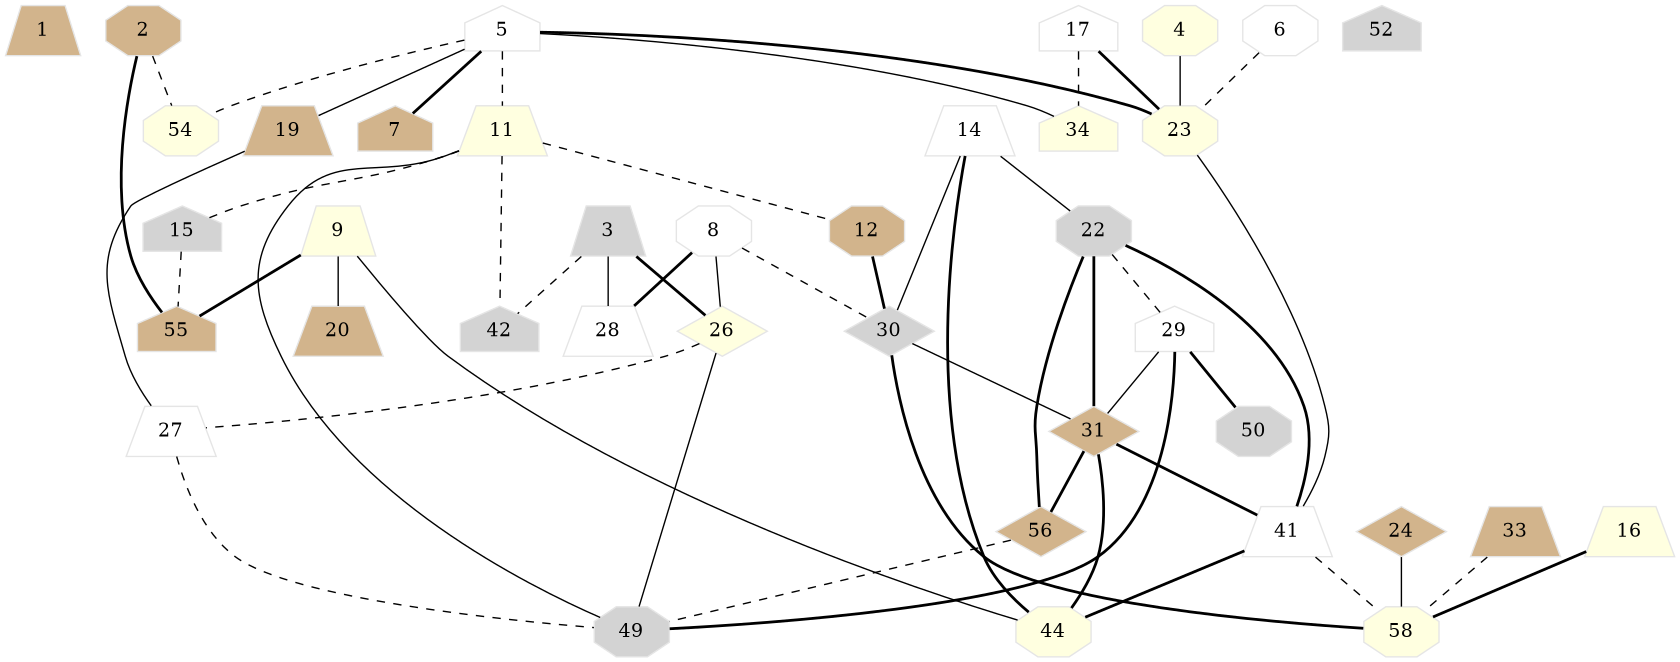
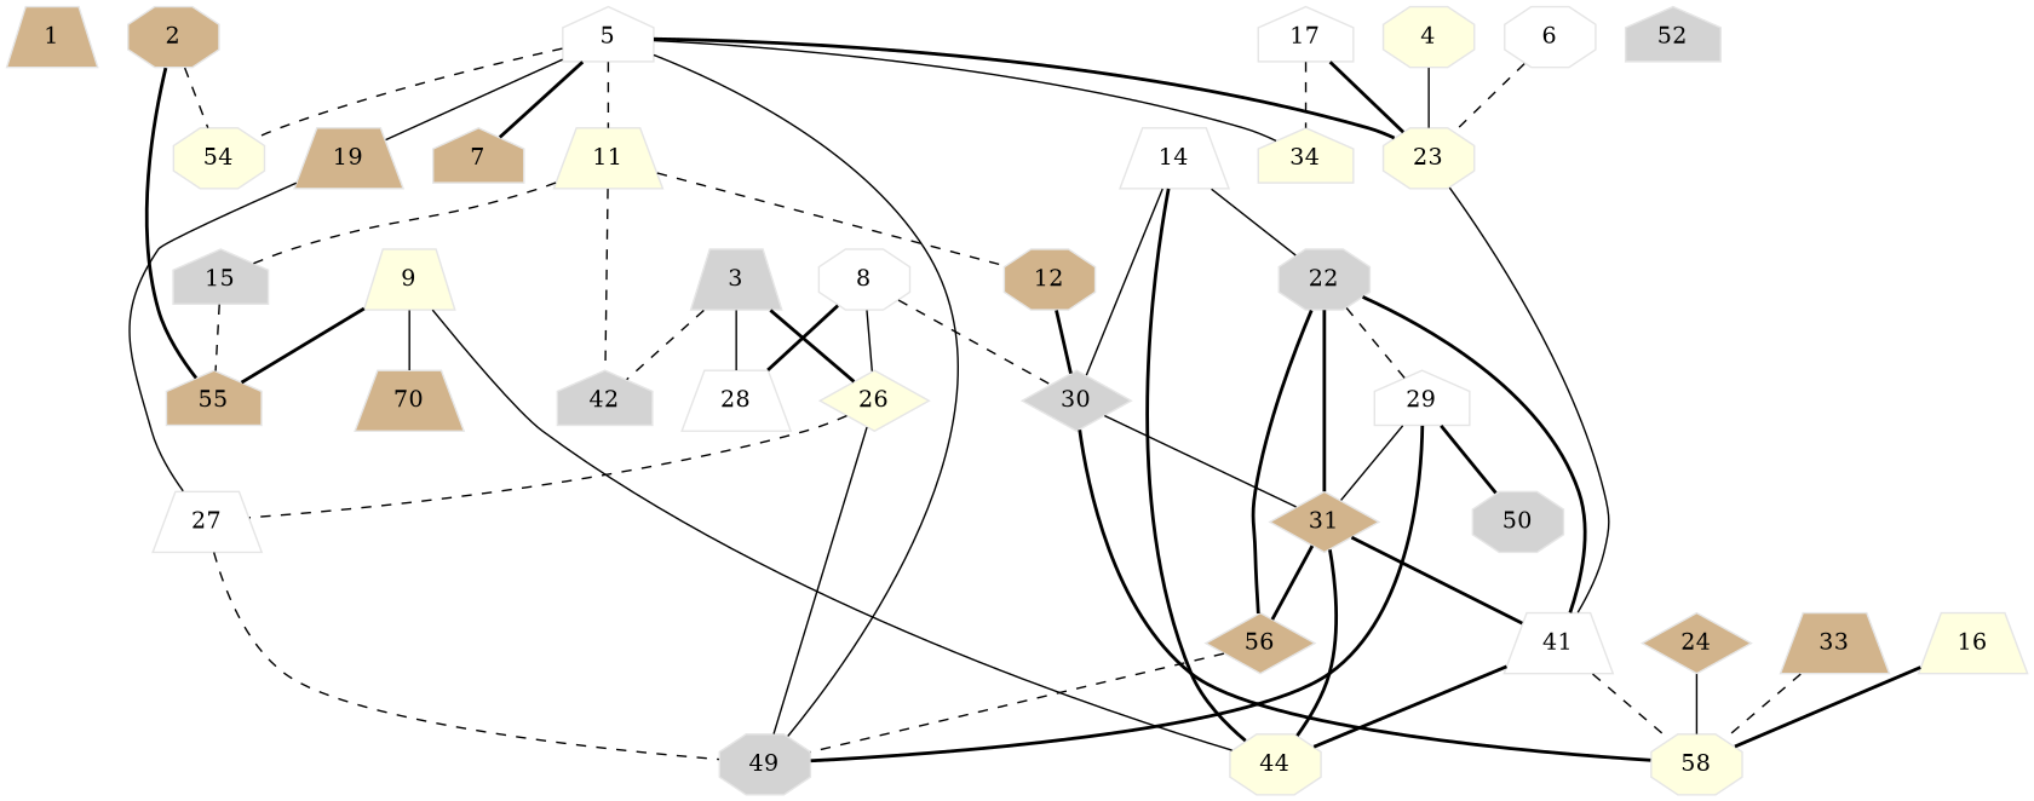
  graph {
    node [color=gray90 fillcolor=tan shape=trapezium style=filled]
    edge [style=bold]
    1
    2 [shape=octagon super="+43"]
    54 [fillcolor=lightyellow shape=octagon]
    55 [shape=house super="+57"]
    3 [fillcolor=lightgrey super="+10"]
    26 [fillcolor=lightyellow shape=diamond super="+45"]
    28 [fillcolor=white]
    42 [fillcolor=lightgrey shape=house]
    49 [fillcolor=lightgrey shape=octagon]
    27 [fillcolor=white super="+36"]
    58 [fillcolor=lightyellow shape=octagon super="+61"]
    33
    23 [fillcolor=lightyellow shape=octagon super="+38"]
    41 [fillcolor=white super="+53"]
    4 [fillcolor=lightyellow shape=octagon]
    5 [fillcolor=white shape=house super="+21"]
    7 [shape=house super="+51"]
    11 [fillcolor=lightyellow super="+35"]
    19 [super="+32"]
    34 [fillcolor=lightyellow shape=house super="+39"]
    12 [shape=octagon super="+25"]
    15 [fillcolor=lightgrey shape=house]
    6 [fillcolor=white shape=octagon]
    8 [fillcolor=white shape=octagon super="+56"]
    30 [fillcolor=lightgrey shape=diamond super="+48"]
    31 [shape=diamond super="+40"]
    9 [fillcolor=lightyellow]
-   20
+   20 [label=70]
    44 [fillcolor=lightyellow shape=octagon]
    14 [fillcolor=white super="+37"]
    22 [fillcolor=lightgrey shape=octagon super="+60"]
    29 [fillcolor=white shape=house super="+47"]
    n33 [label=56 shape=diamond super="+59"]
    16 [fillcolor=lightyellow]
    17 [fillcolor=white shape=house]
    50 [fillcolor=lightgrey shape=octagon]
    24 [shape=diamond]
    52 [fillcolor=lightgrey shape=house]
    2 -- 54 [style=dashed]
    2 -- 55
    3 -- 26
    3 -- 28 [style=solid]
    3 -- 42 [style=dashed]
    26 -- 49 [style=solid]
    26 -- 27 [style=dashed]
    27 -- 49 [style=dashed]
    33 -- 58 [style=dashed]
    23 -- 41 [style=solid]
    41 -- 58 [style=dashed]
    41 -- 44
    4 -- 23 [style=solid]
    5 -- 54 [style=dashed]
-   11 -- 49 [style=solid]
+   5 -- 49 [style=solid]
    5 -- 23
    5 -- 7
    5 -- 11 [style=dashed]
    5 -- 19 [style=solid]
    5 -- 34 [style=solid]
    11 -- 42 [style=dashed]
    11 -- 12 [style=dashed]
    11 -- 15 [style=dashed]
    19 -- 27 [style=solid]
    12 -- 30 [weight=2]
    15 -- 55 [style=dashed]
    6 -- 23 [style=dashed]
    8 -- 26 [style=solid]
    8 -- 28
    8 -- 30 [style=dashed]
    30 -- 58
    30 -- 31 [style=solid]
    31 -- 41
    31 -- 44
    31 -- n33
    9 -- 55
    9 -- 20 [style=solid]
    9 -- 44 [style=solid]
    14 -- 30 [style=solid]
    14 -- 44
    14 -- 22 [style=solid]
    22 -- 41
    22 -- 31
    22 -- 29 [style=dashed]
    22 -- n33
    29 -- 49
    29 -- 31 [style=solid]
    29 -- 50
    n33 -- 49 [style=dashed]
    16 -- 58
    17 -- 23
    17 -- 34 [style=dashed]
    24 -- 58 [style=solid]
  }
